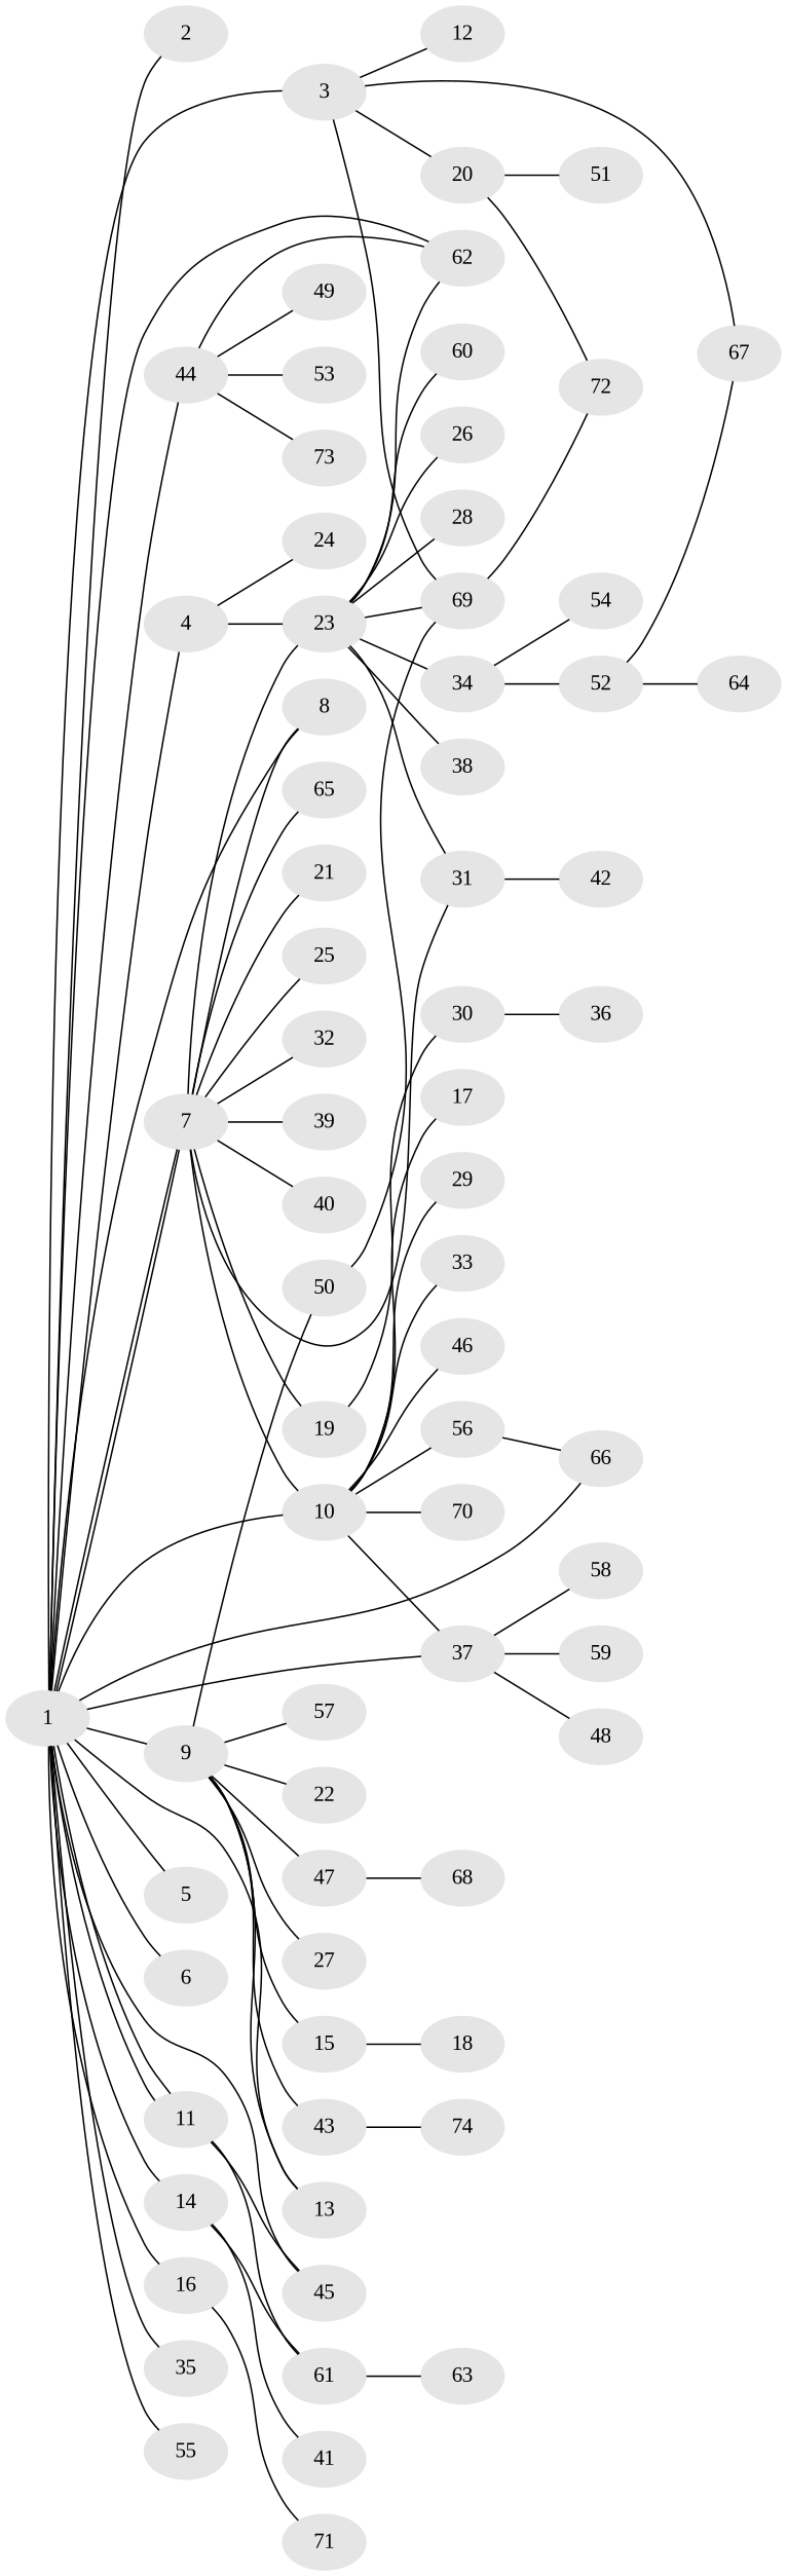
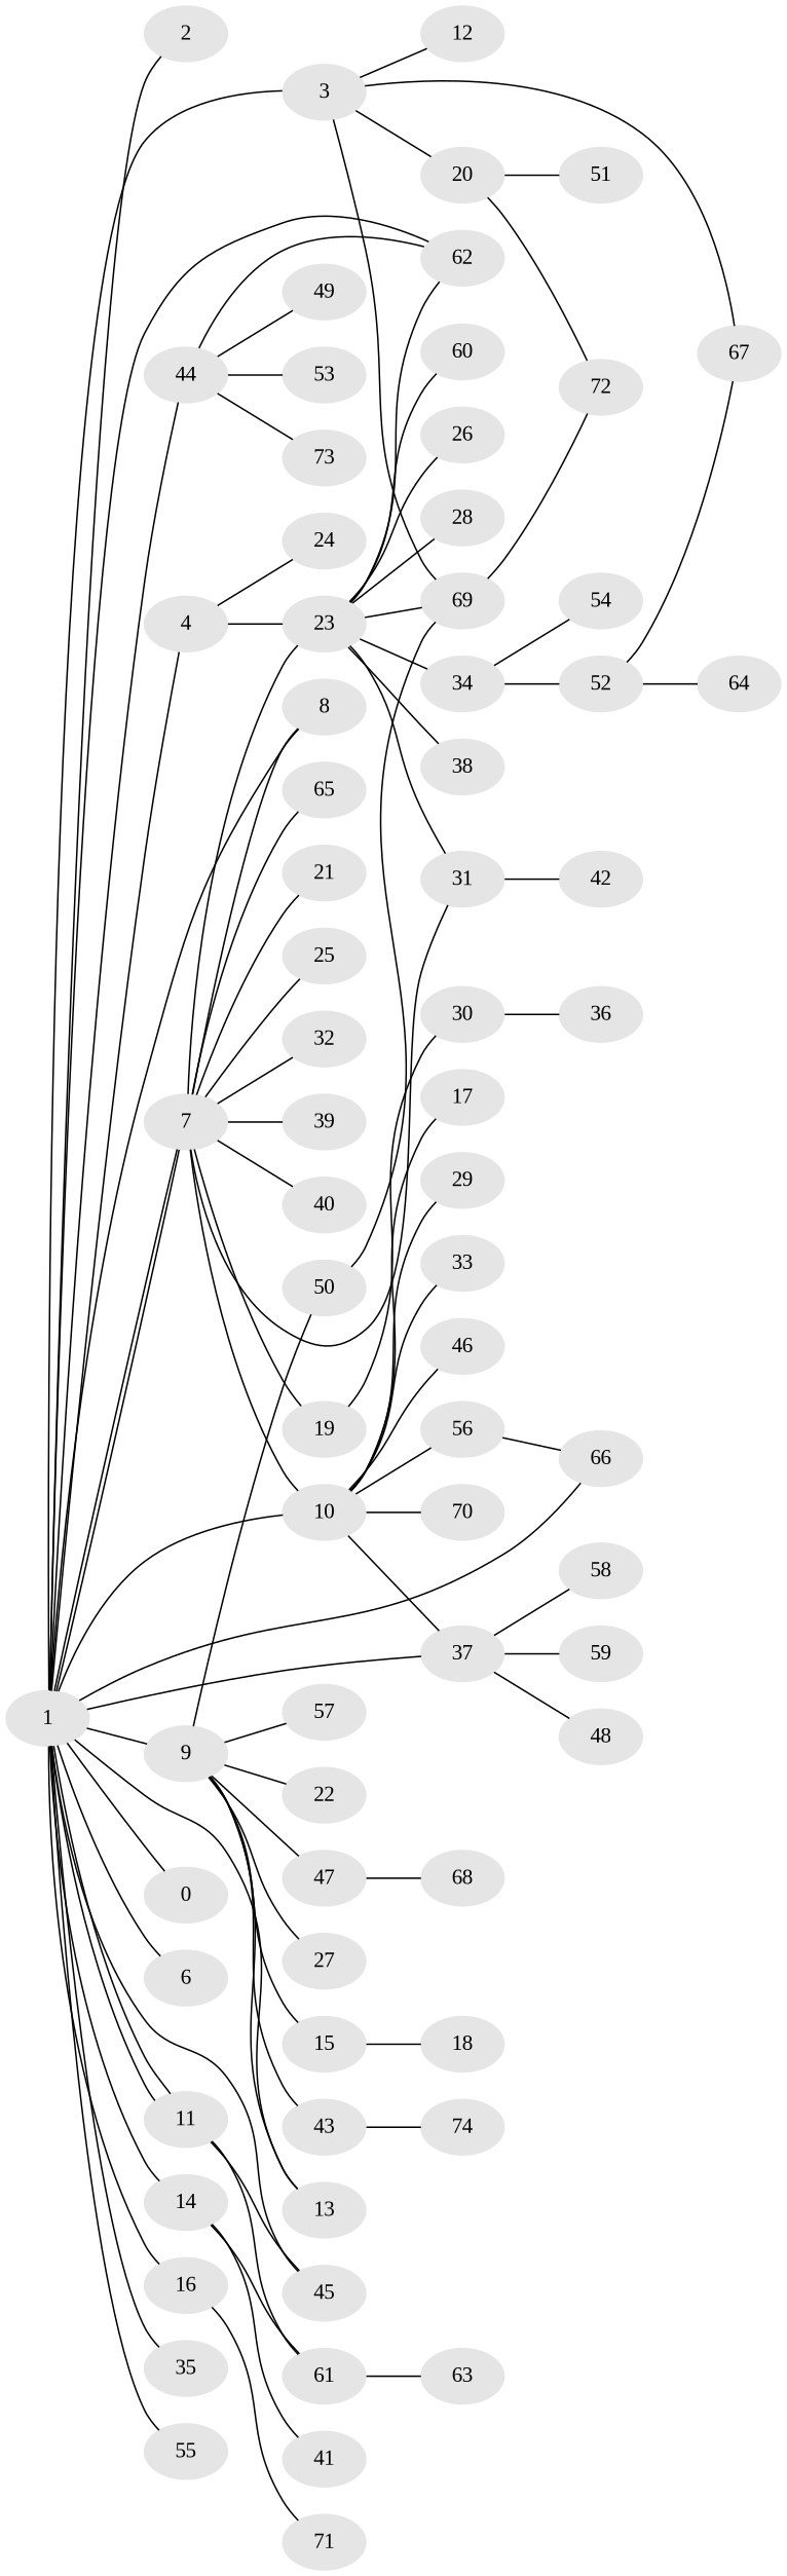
  graph {
    fontname="Liberation Serif"
    rankdir=LR
    node [color=gray90 fontname="Liberation Serif" style=filled]
    edge [fontname="Liberation Serif"]
    1
    2
    3
    4
-   5
+   5 [label=0]
    6
    7
    8
    9
    10
    11
    13
    14
    16
    35
    37
    44
    45
    55
    62
    66
    12
    20
    67
    69
    23
    24
    19
    21
    25
    31
    32
    39
    40
    65
    15
    22
    27
    43
    47
    50
    57
    17
    29
    33
    46
    56
    70
    61
    41
    71
    48
    58
    59
    49
    53
    73
    51
    72
    26
    28
    34
    38
    60
    30
    42
    18
    74
    68
    63
    36
    52
    54
    64
    1 -- 2
    1 -- 3
    1 -- 4
    1 -- 5
    1 -- 6
    1 -- 7
    1 -- 7
    1 -- 8
    1 -- 9
    1 -- 10
    1 -- 11
    1 -- 11
    1 -- 13
    1 -- 14
    1 -- 16
    1 -- 35
    1 -- 37
    1 -- 44
    1 -- 45
    1 -- 55
    1 -- 62
    1 -- 66
    3 -- 12
    3 -- 20
    3 -- 67
    3 -- 69
    4 -- 23
    4 -- 24
    7 -- 8
    7 -- 10
    7 -- 23
    7 -- 19
    7 -- 21
    7 -- 25
    7 -- 31
    7 -- 32
    7 -- 39
    7 -- 40
    7 -- 65
    9 -- 13
    9 -- 15
    9 -- 22
    9 -- 27
    9 -- 43
    9 -- 47
    9 -- 50
    9 -- 57
    10 -- 37
    10 -- 17
    10 -- 29
    10 -- 33
    10 -- 46
    10 -- 56
    10 -- 70
    11 -- 45
    11 -- 61
    14 -- 61
    14 -- 41
    16 -- 71
    37 -- 48
    37 -- 58
    37 -- 59
    44 -- 62
    44 -- 49
    44 -- 53
    44 -- 73
    20 -- 51
    20 -- 72
    69 -- 72
    23 -- 62
    23 -- 69
    23 -- 31
    23 -- 26
    23 -- 28
    23 -- 34
    23 -- 38
    23 -- 60
    19 -- 30
    31 -- 42
    15 -- 18
    43 -- 74
    47 -- 68
    50 -- 69
    56 -- 66
    61 -- 63
    34 -- 52
    34 -- 54
    30 -- 36
    52 -- 67
    52 -- 64
  }
